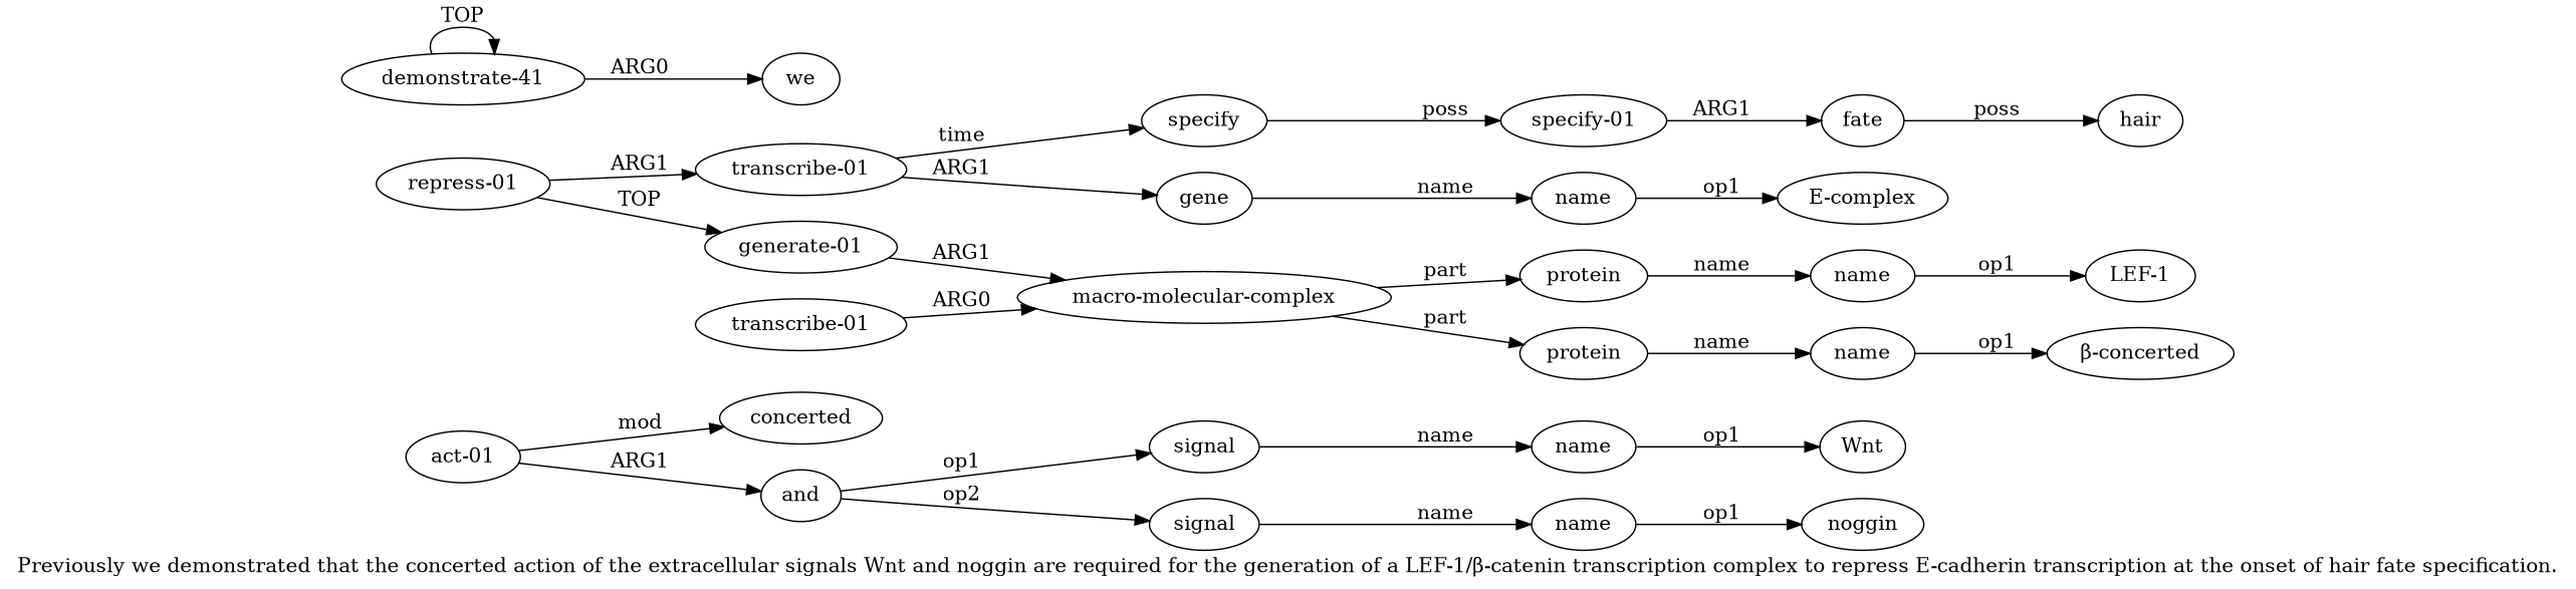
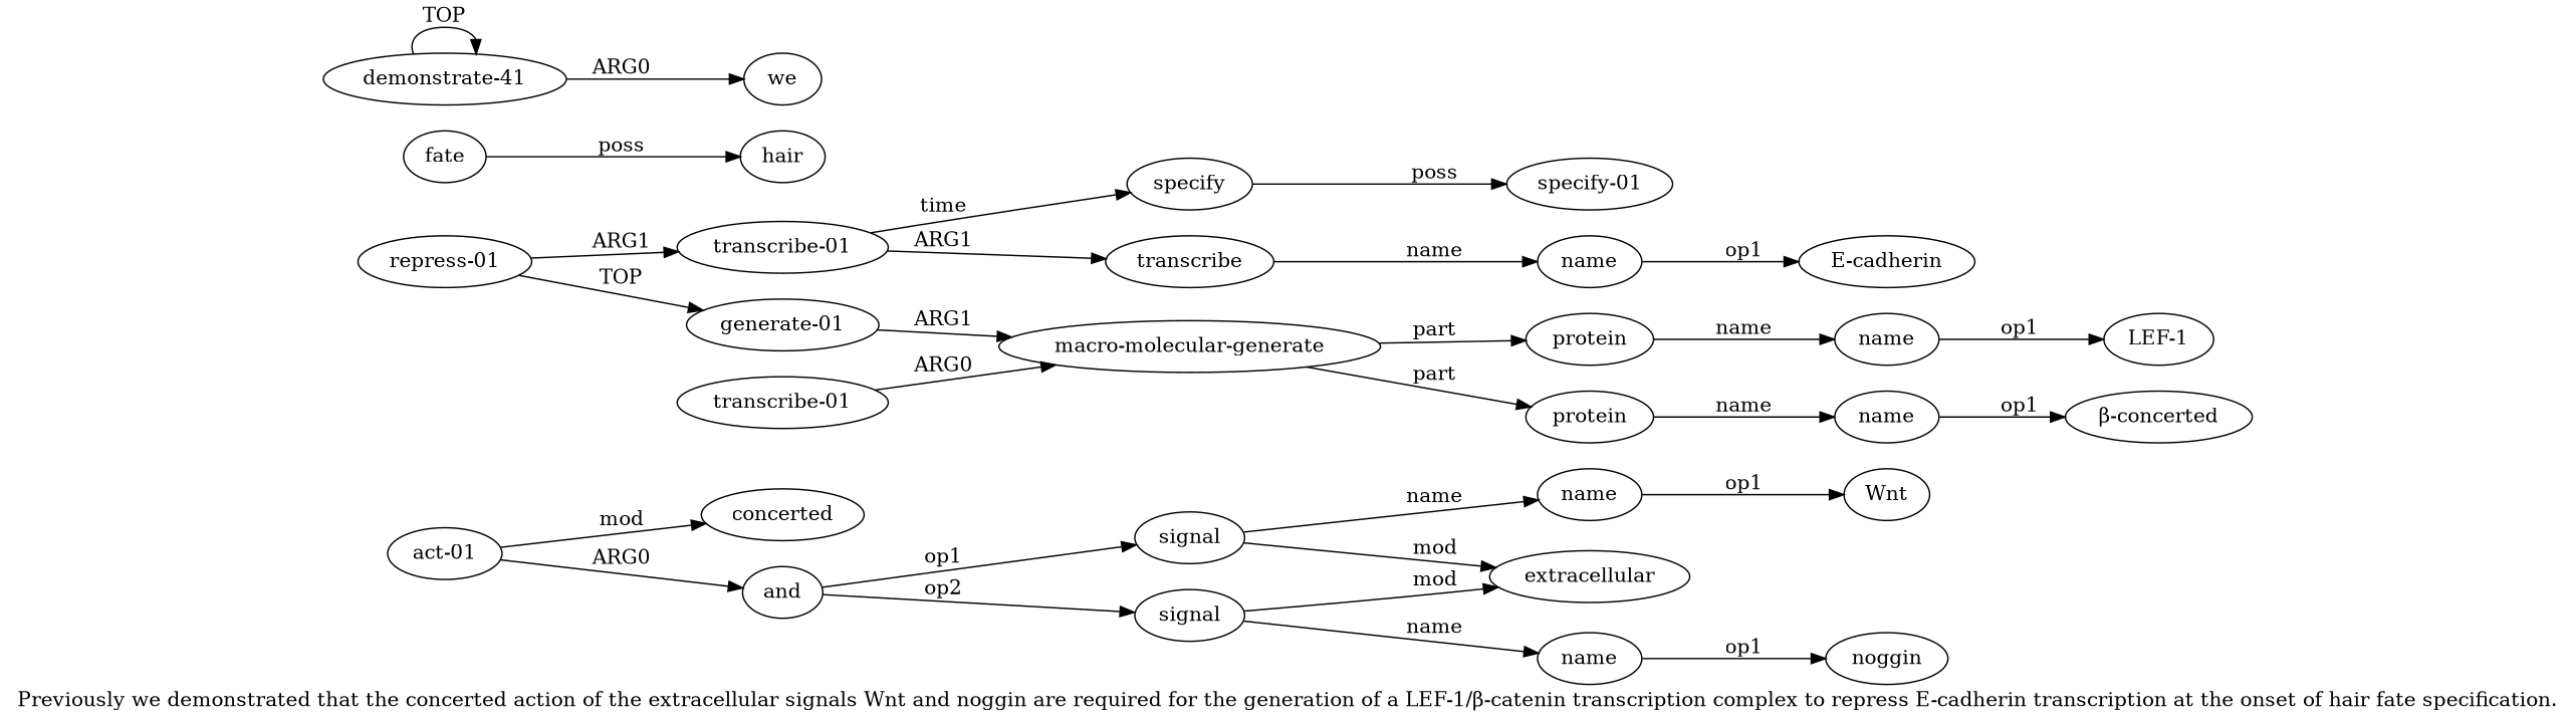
  digraph {
    label="Previously we demonstrated that the concerted action of the extracellular signals Wnt and noggin are required for the generation of a LEF-1/β-catenin transcription complex to repress E-cadherin transcription at the onset of hair fate specification."
    rankdir=LR
    node [color=black gold_ind=-1 gold_label=name test_ind=-1 test_label=name]
    edge [color=black gold_label=op1 test_label=op1]
    n1 [gold_ind=20 gold_label=signal label=signal test_ind=20 test_label=signal]
    n2 [gold_ind=21 label=name test_ind=21]
+   n3 [gold_ind=22 gold_label=extracellular label=extracellular test_ind=22 test_label=extracellular]
    n4 [gold_label=Wnt label=Wnt test_label=Wnt]
    n5 [gold_ind=23 gold_label=signal label=signal test_ind=23 test_label=signal]
    n6 [gold_ind=24 label=name test_ind=24]
    n7 [gold_label=noggin label=noggin test_label=noggin]
    n8 [gold_ind=25 gold_label=concerted label=concerted test_ind=25 test_label=concerted]
-   n9 [gold_label="E-cadherin" label="E-complex" test_label="E-cadherin"]
+   n9 [gold_label="E-cadherin" label="E-cadherin" test_label="E-cadherin"]
    n10 [gold_ind=15 gold_label="specify-01" label="specify-01" test_ind=15 test_label="specify-01"]
    n11 [gold_ind=16 gold_label=fate label=fate test_ind=16 test_label=fate]
    n12 [gold_ind=17 gold_label=hair label=hair test_ind=17 test_label=hair]
    n13 [gold_ind=14 gold_label=onset label=specify test_ind=14 test_label=onset]
    n14 [gold_ind=11 gold_label="transcribe-01" label="transcribe-01" test_ind=11 test_label="transcribe-01"]
-   n15 [gold_ind=12 gold_label=gene label=gene test_ind=12 test_label=gene]
+   n15 [gold_ind=12 gold_label=gene label=transcribe test_ind=12 test_label=gene]
    n16 [gold_ind=13 label=name test_ind=13]
    n17 [gold_ind=10 label=name test_ind=10]
    n18 [gold_label="β-catenin" label="β-concerted" test_label="β-catenin"]
    n19 [gold_ind=19 gold_label=and label=and test_ind=19 test_label=and]
    n20 [gold_ind=18 gold_label="act-01" label="act-01" test_ind=18 test_label="act-01"]
    n21 [gold_ind=1 gold_label=we label=we test_ind=1 test_label=we]
    n22 [gold_ind=0 gold_label="demonstrate-01" label="demonstrate-41" test_ind=0 test_label="demonstrate-01"]
    n23 [gold_ind=3 gold_label="repress-01" label="repress-01" test_ind=3 test_label="repress-01"]
    n24 [gold_ind=4 gold_label="generate-01" label="generate-01" test_ind=4 test_label="generate-01"]
-   n25 [gold_ind=5 gold_label="macro-molecular-complex" label="macro-molecular-complex" test_ind=5 test_label="macro-molecular-complex"]
+   n25 [gold_ind=5 gold_label="macro-molecular-complex" label="macro-molecular-generate" test_ind=5 test_label="macro-molecular-complex"]
    n26 [gold_ind=7 gold_label=protein label=protein test_ind=7 test_label=protein]
    n27 [gold_ind=9 gold_label=protein label=protein test_ind=9 test_label=protein]
    n28 [gold_ind=8 label=name test_ind=8]
    n29 [gold_label="LEF-1" label="LEF-1" test_label="LEF-1"]
    n30 [gold_ind=6 gold_label="transcribe-01" label="transcribe-01" test_ind=6 test_label="transcribe-01"]
    n1 -> n2 [gold_label=name label=name test_label=name]
+   n1 -> n3 [gold_label=mod label=mod test_label=mod]
    n2 -> n4 [label=op1]
+   n5 -> n3 [gold_label=mod label=mod test_label=mod]
    n5 -> n6 [gold_label=name label=name test_label=name]
    n6 -> n7 [label=op1]
-   n10 -> n11 [gold_label=ARG1 label=ARG1 test_label=ARG1]
    n11 -> n12 [gold_label=poss label=poss test_label=poss]
    n13 -> n10 [gold_label=poss label=poss test_label=poss]
    n14 -> n13 [gold_label=time label=time test_label=time]
    n14 -> n15 [gold_label=ARG1 label=ARG1 test_label=ARG1]
    n15 -> n16 [gold_label=name label=name test_label=name]
    n16 -> n9 [label=op1]
    n17 -> n18 [label=op1]
    n19 -> n1 [label=op1]
    n19 -> n5 [gold_label=op2 label=op2 test_label=op2]
    n20 -> n8 [gold_label=mod label=mod test_label=mod]
-   n20 -> n19 [gold_label=ARG0 label=ARG1 test_label=ARG0]
+   n20 -> n19 [gold_label=ARG0 label=ARG0 test_label=ARG0]
    n22 -> n21 [gold_label=ARG0 label=ARG0 test_label=ARG0]
    n22 -> n22 [gold_label=TOP label=TOP test_label=TOP]
    n23 -> n14 [gold_label=ARG1 label=ARG1 test_label=ARG1]
    n23 -> n24 [gold_label=ARG0 label=TOP test_label=ARG0]
    n24 -> n25 [gold_label=ARG1 label=ARG1 test_label=ARG1]
    n25 -> n26 [gold_label=part label=part test_label=part]
    n25 -> n27 [gold_label=part label=part test_label=part]
    n26 -> n28 [gold_label=name label=name test_label=name]
    n27 -> n17 [gold_label=name label=name test_label=name]
    n28 -> n29 [label=op1]
    n30 -> n25 [gold_label=ARG0 label=ARG0 test_label=ARG0]
  }
